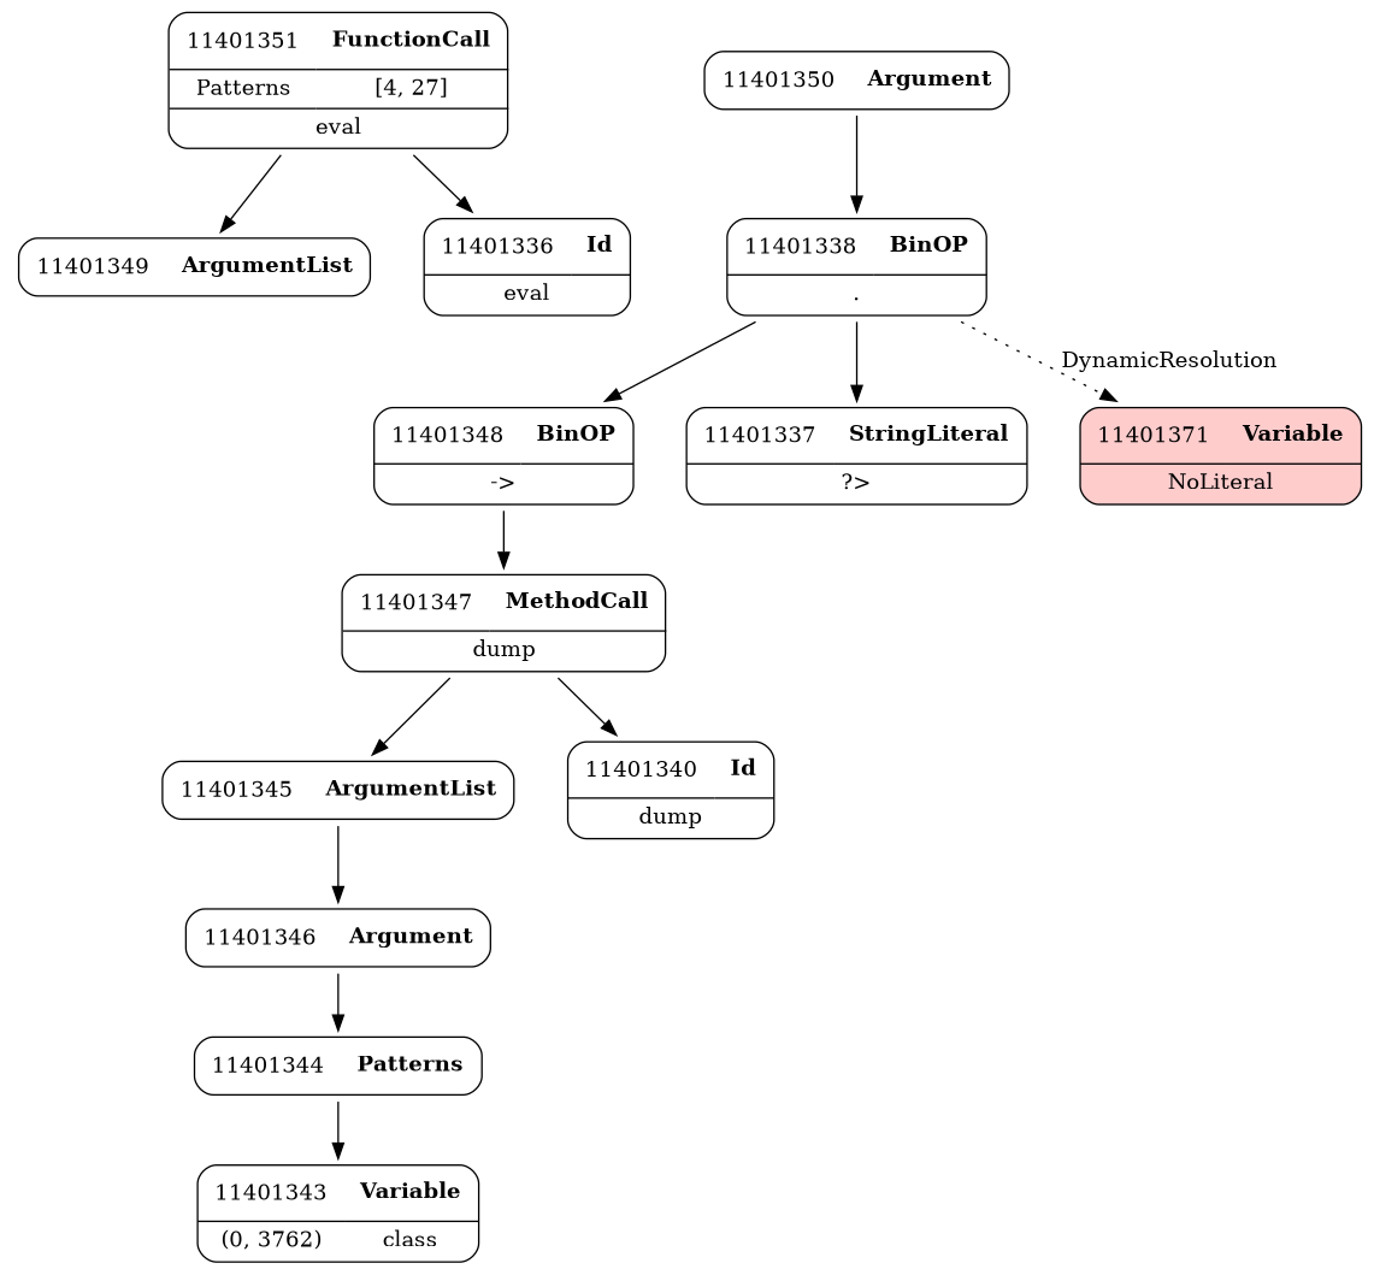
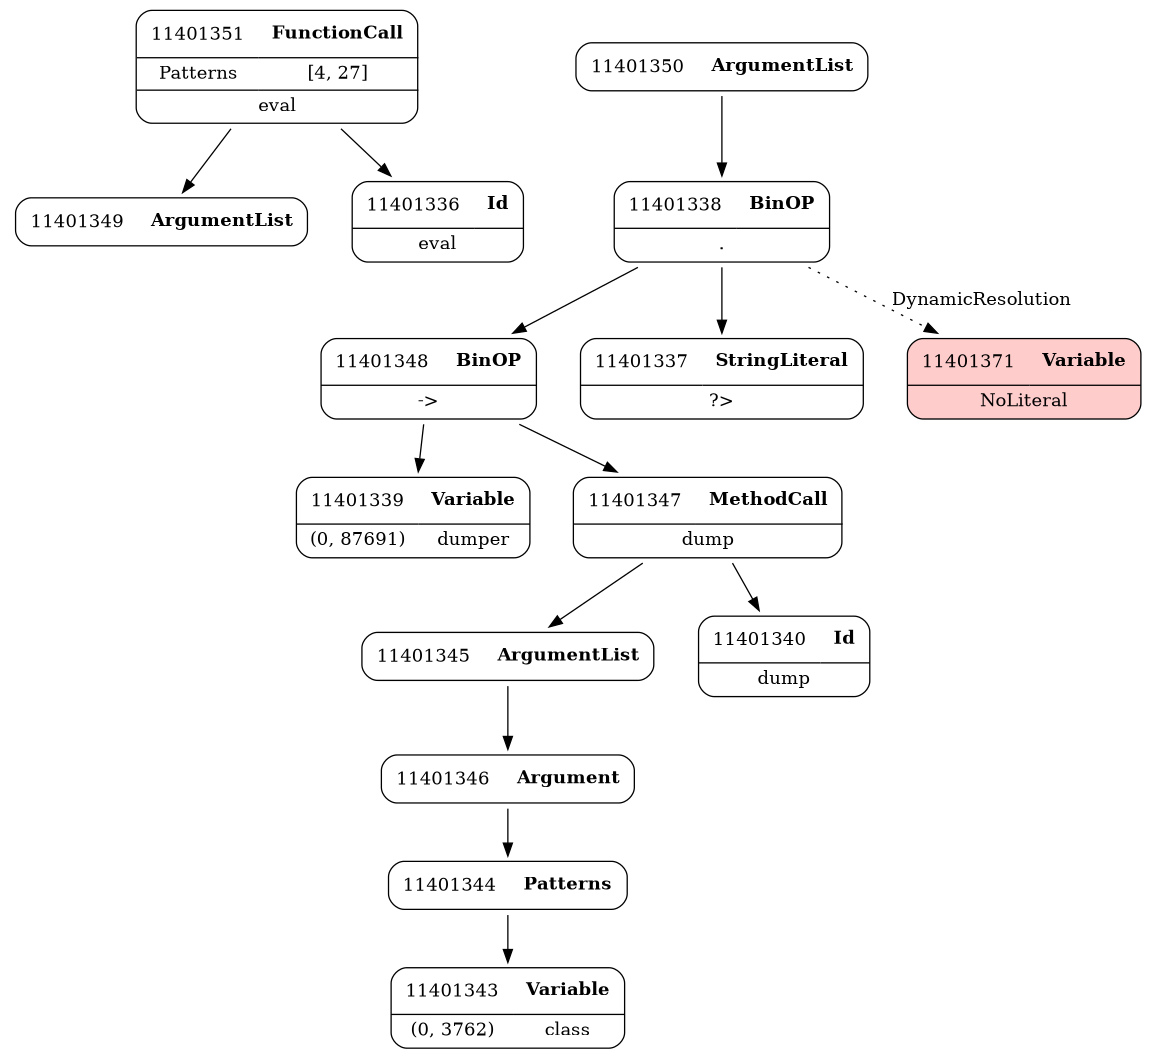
  digraph {
    node [shape=none]
    edge [weight=2]
    n1 [label=<<TABLE border='1' cellspacing='0' cellpadding='10' style='rounded' ><TR><TD border='0'>11401349</TD><TD border='0'><B>ArgumentList</B></TD></TR></TABLE>>]
-   n2 [label=<<TABLE border='1' cellspacing='0' cellpadding='10' style='rounded' ><TR><TD border='0'>11401350</TD><TD border='0'><B>Argument</B></TD></TR></TABLE>>]
+   n2 [label=<<TABLE border='1' cellspacing='0' cellpadding='10' style='rounded' ><TR><TD border='0'>11401350</TD><TD border='0'><B>ArgumentList</B></TD></TR></TABLE>>]
    n3 [label=<<TABLE border='1' cellspacing='0' cellpadding='10' style='rounded' ><TR><TD border='0'>11401338</TD><TD border='0'><B>BinOP</B></TD></TR><HR/><TR><TD border='0' cellpadding='5' colspan='2'>.</TD></TR></TABLE>>]
    n4 [label=<<TABLE border='1' cellspacing='0' cellpadding='10' style='rounded' ><TR><TD border='0'>11401348</TD><TD border='0'><B>BinOP</B></TD></TR><HR/><TR><TD border='0' cellpadding='5' colspan='2'>-&gt;</TD></TR></TABLE>>]
    n5 [label=<<TABLE border='1' cellspacing='0' cellpadding='10' style='rounded' ><TR><TD border='0'>11401337</TD><TD border='0'><B>StringLiteral</B></TD></TR><HR/><TR><TD border='0' cellpadding='5' colspan='2'>?&gt;</TD></TR></TABLE>>]
    n6 [label=<<TABLE border='1' cellspacing='0' cellpadding='10' style='rounded' bgcolor='#FFCCCC' ><TR><TD border='0'>11401371</TD><TD border='0'><B>Variable</B></TD></TR><HR/><TR><TD border='0' cellpadding='5' colspan='2'>NoLiteral</TD></TR></TABLE>>]
+   n7 [label=<<TABLE border='1' cellspacing='0' cellpadding='10' style='rounded' ><TR><TD border='0'>11401339</TD><TD border='0'><B>Variable</B></TD></TR><HR/><TR><TD border='0' cellpadding='5'>(0, 87691)</TD><TD border='0' cellpadding='5'>dumper</TD></TR></TABLE>>]
    n8 [label=<<TABLE border='1' cellspacing='0' cellpadding='10' style='rounded' ><TR><TD border='0'>11401347</TD><TD border='0'><B>MethodCall</B></TD></TR><HR/><TR><TD border='0' cellpadding='5' colspan='2'>dump</TD></TR></TABLE>>]
    n9 [label=<<TABLE border='1' cellspacing='0' cellpadding='10' style='rounded' ><TR><TD border='0'>11401345</TD><TD border='0'><B>ArgumentList</B></TD></TR></TABLE>>]
    n10 [label=<<TABLE border='1' cellspacing='0' cellpadding='10' style='rounded' ><TR><TD border='0'>11401340</TD><TD border='0'><B>Id</B></TD></TR><HR/><TR><TD border='0' cellpadding='5' colspan='2'>dump</TD></TR></TABLE>>]
    n11 [label=<<TABLE border='1' cellspacing='0' cellpadding='10' style='rounded' ><TR><TD border='0'>11401346</TD><TD border='0'><B>Argument</B></TD></TR></TABLE>>]
    n12 [label=<<TABLE border='1' cellspacing='0' cellpadding='10' style='rounded' ><TR><TD border='0'>11401351</TD><TD border='0'><B>FunctionCall</B></TD></TR><HR/><TR><TD border='0' cellpadding='5'>Patterns</TD><TD border='0' cellpadding='5'>[4, 27]</TD></TR><HR/><TR><TD border='0' cellpadding='5' colspan='2'>eval</TD></TR></TABLE>>]
    n13 [label=<<TABLE border='1' cellspacing='0' cellpadding='10' style='rounded' ><TR><TD border='0'>11401336</TD><TD border='0'><B>Id</B></TD></TR><HR/><TR><TD border='0' cellpadding='5' colspan='2'>eval</TD></TR></TABLE>>]
    n14 [label=<<TABLE border='1' cellspacing='0' cellpadding='10' style='rounded' ><TR><TD border='0'>11401344</TD><TD border='0'><B>Patterns</B></TD></TR></TABLE>>]
    n15 [label=<<TABLE border='1' cellspacing='0' cellpadding='10' style='rounded' ><TR><TD border='0'>11401343</TD><TD border='0'><B>Variable</B></TD></TR><HR/><TR><TD border='0' cellpadding='5'>(0, 3762)</TD><TD border='0' cellpadding='5'>class</TD></TR></TABLE>>]
    n2 -> n3
    n3 -> n4
    n3 -> n5
    n3 -> n6 [label=DynamicResolution style=dotted weight=""]
+   n4 -> n7
    n4 -> n8
    n8 -> n9
    n8 -> n10
    n9 -> n11
    n11 -> n14
    n12 -> n1
    n12 -> n13
    n14 -> n15
  }
